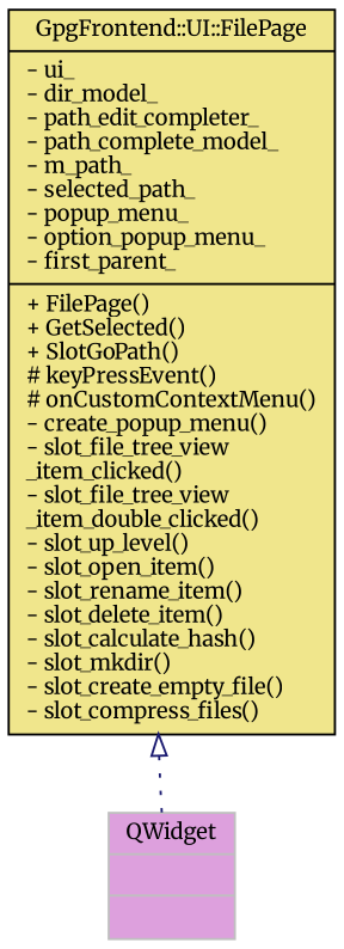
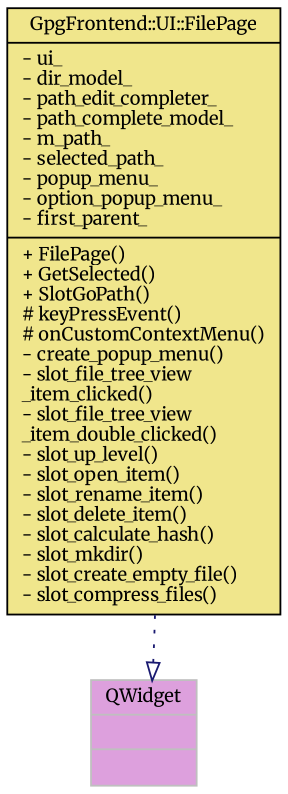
  digraph {
    fontname=Merriweather
    node [fontname=Merriweather fontsize=10 shape=record style=filled]
    n1 [color=black fillcolor=khaki fontcolor=black height=0.2 label="{GpgFrontend::UI::FilePage\n|- ui_\l- dir_model_\l- path_edit_completer_\l- path_complete_model_\l- m_path_\l- selected_path_\l- popup_menu_\l- option_popup_menu_\l- first_parent_\l|+ FilePage()\l+ GetSelected()\l+ SlotGoPath()\l# keyPressEvent()\l# onCustomContextMenu()\l- create_popup_menu()\l- slot_file_tree_view\l_item_clicked()\l- slot_file_tree_view\l_item_double_clicked()\l- slot_up_level()\l- slot_open_item()\l- slot_rename_item()\l- slot_delete_item()\l- slot_calculate_hash()\l- slot_mkdir()\l- slot_create_empty_file()\l- slot_compress_files()\l}" width=0.4]
    n2 [color=grey75 fillcolor=plum height=0.2 label="{QWidget\n||}" width=0.4]
-   n1 -> n2 [arrowtail=onormal color=midnightblue dir=back fontname=Merriweather fontsize=10 labelfontname=Helvetica labelfontsize=10 style=dotted]
+   n2 -> n1 [arrowtail=onormal color=midnightblue dir=back fontname=Merriweather fontsize=10 labelfontname=Helvetica labelfontsize=10 style=dotted]
  }
